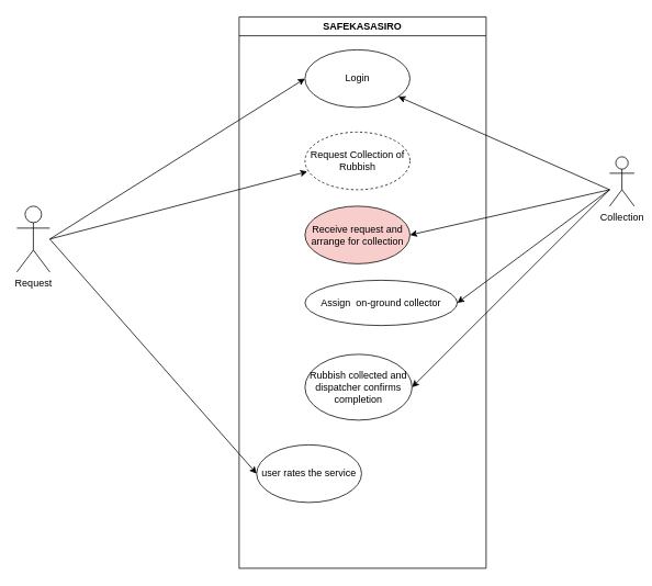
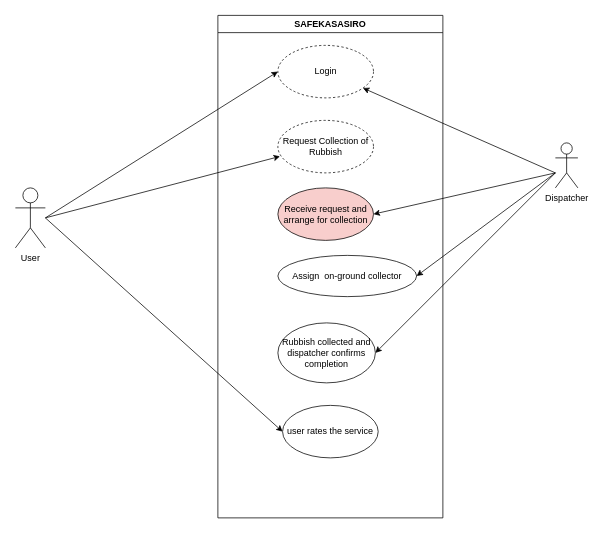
  <mxCell id="0" />
  <mxCell id="1" parent="0" />
  <mxCell id="2" value="SAFEKASASIRO" style="swimlane;whiteSpace=wrap;html=1;startSize=23;" vertex="1" parent="1"><mxGeometry x="290" y="20" width="300" height="670" as="geometry" /></mxCell>
- <mxCell id="3" value="Login" style="ellipse;whiteSpace=wrap;html=1;" vertex="1" parent="2"><mxGeometry x="80" y="40" width="127.5" height="70" as="geometry" /></mxCell>
+ <mxCell id="3" value="Login" style="ellipse;whiteSpace=wrap;html=1;dashed=1;" vertex="1" parent="2"><mxGeometry x="80" y="40" width="127.5" height="70" as="geometry" /></mxCell>
  <mxCell id="4" value="Request Collection of Rubbish" style="ellipse;whiteSpace=wrap;html=1;dashed=1;" vertex="1" parent="2"><mxGeometry x="80" y="140" width="127.5" height="70" as="geometry" /></mxCell>
  <mxCell id="5" value="Rubbish collected and dispatcher confirms completion" style="ellipse;whiteSpace=wrap;html=1;" vertex="1" parent="2"><mxGeometry x="80" y="410" width="130" height="80" as="geometry" /></mxCell>
  <mxCell id="6" value="Assign&amp;nbsp; on-ground collector" style="ellipse;whiteSpace=wrap;html=1;" vertex="1" parent="2"><mxGeometry x="80" y="320" width="185" height="55" as="geometry" /></mxCell>
- <mxCell id="7" value="user rates the service" style="ellipse;whiteSpace=wrap;html=1;" vertex="1" parent="2"><mxGeometry x="21.25" y="520" width="127.5" height="70" as="geometry" /></mxCell>
+ <mxCell id="7" value="user rates the service" style="ellipse;whiteSpace=wrap;html=1;" vertex="1" parent="2"><mxGeometry x="86.25" y="520" width="127.5" height="70" as="geometry" /></mxCell>
  <mxCell id="8" value="Receive request and arrange for collection" style="ellipse;whiteSpace=wrap;html=1;fillColor=#f8cecc;" vertex="1" parent="2"><mxGeometry x="80" y="230" width="127.5" height="70" as="geometry" /></mxCell>
- <mxCell id="9" value="Request" style="shape=umlActor;verticalLabelPosition=bottom;verticalAlign=top;html=1;outlineConnect=0;" vertex="1" parent="1"><mxGeometry x="20" y="250" width="40" height="80" as="geometry" /></mxCell>
- <mxCell id="10" value="Collection" style="shape=umlActor;verticalLabelPosition=bottom;verticalAlign=top;html=1;outlineConnect=0;" vertex="1" parent="1"><mxGeometry x="740" y="190" width="30" height="60" as="geometry" /></mxCell>
+ <mxCell id="9" value="User" style="shape=umlActor;verticalLabelPosition=bottom;verticalAlign=top;html=1;outlineConnect=0;" vertex="1" parent="1"><mxGeometry x="20" y="250" width="40" height="80" as="geometry" /></mxCell>
+ <mxCell id="10" value="Dispatcher" style="shape=umlActor;verticalLabelPosition=bottom;verticalAlign=top;html=1;outlineConnect=0;" vertex="1" parent="1"><mxGeometry x="740" y="190" width="30" height="60" as="geometry" /></mxCell>
  <mxCell id="11" value="" style="endArrow=classic;html=1;rounded=0;" edge="1" parent="1" target="3"><mxGeometry width="50" height="50" relative="1" as="geometry"><mxPoint x="740" y="230" as="sourcePoint" /><mxPoint x="790" y="180" as="targetPoint" /></mxGeometry></mxCell>
  <mxCell id="12" value="" style="endArrow=classic;html=1;rounded=0;entryX=1;entryY=0.5;entryDx=0;entryDy=0;" edge="1" parent="1" target="8"><mxGeometry width="50" height="50" relative="1" as="geometry"><mxPoint x="740" y="230" as="sourcePoint" /><mxPoint x="790" y="180" as="targetPoint" /></mxGeometry></mxCell>
  <mxCell id="13" value="" style="endArrow=classic;html=1;rounded=0;entryX=0;entryY=0.5;entryDx=0;entryDy=0;" edge="1" parent="1" target="3"><mxGeometry width="50" height="50" relative="1" as="geometry"><mxPoint x="60" y="290" as="sourcePoint" /><mxPoint x="110" y="240" as="targetPoint" /></mxGeometry></mxCell>
  <mxCell id="14" value="" style="endArrow=classic;html=1;rounded=0;entryX=0.022;entryY=0.686;entryDx=0;entryDy=0;entryPerimeter=0;" edge="1" parent="1" target="4"><mxGeometry width="50" height="50" relative="1" as="geometry"><mxPoint x="60" y="290" as="sourcePoint" /><mxPoint x="110" y="240" as="targetPoint" /></mxGeometry></mxCell>
  <mxCell id="15" value="" style="endArrow=classic;html=1;rounded=0;entryX=1;entryY=0.5;entryDx=0;entryDy=0;" edge="1" parent="1" target="6"><mxGeometry width="50" height="50" relative="1" as="geometry"><mxPoint x="740" y="230" as="sourcePoint" /><mxPoint x="479" y="295" as="targetPoint" /></mxGeometry></mxCell>
  <mxCell id="16" value="" style="endArrow=classic;html=1;rounded=0;entryX=1;entryY=0.5;entryDx=0;entryDy=0;" edge="1" parent="1" target="5"><mxGeometry width="50" height="50" relative="1" as="geometry"><mxPoint x="740" y="230" as="sourcePoint" /><mxPoint x="508" y="385" as="targetPoint" /></mxGeometry></mxCell>
  <mxCell id="17" value="" style="endArrow=classic;html=1;rounded=0;entryX=0;entryY=0.5;entryDx=0;entryDy=0;" edge="1" parent="1" target="7"><mxGeometry width="50" height="50" relative="1" as="geometry"><mxPoint x="60" y="290" as="sourcePoint" /><mxPoint x="383" y="218" as="targetPoint" /></mxGeometry></mxCell>
